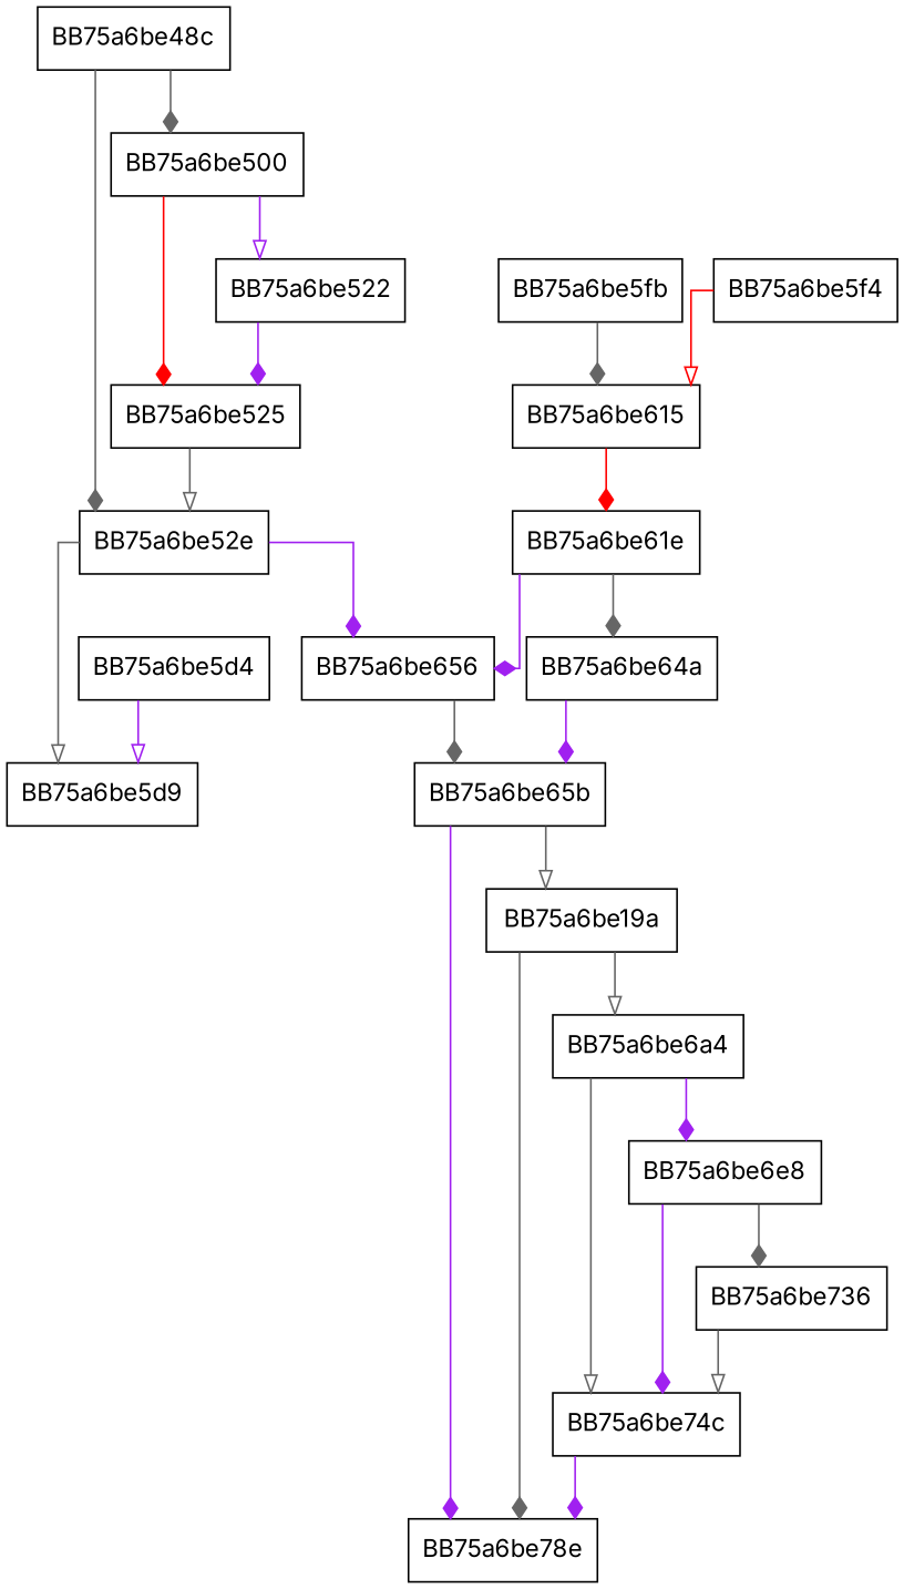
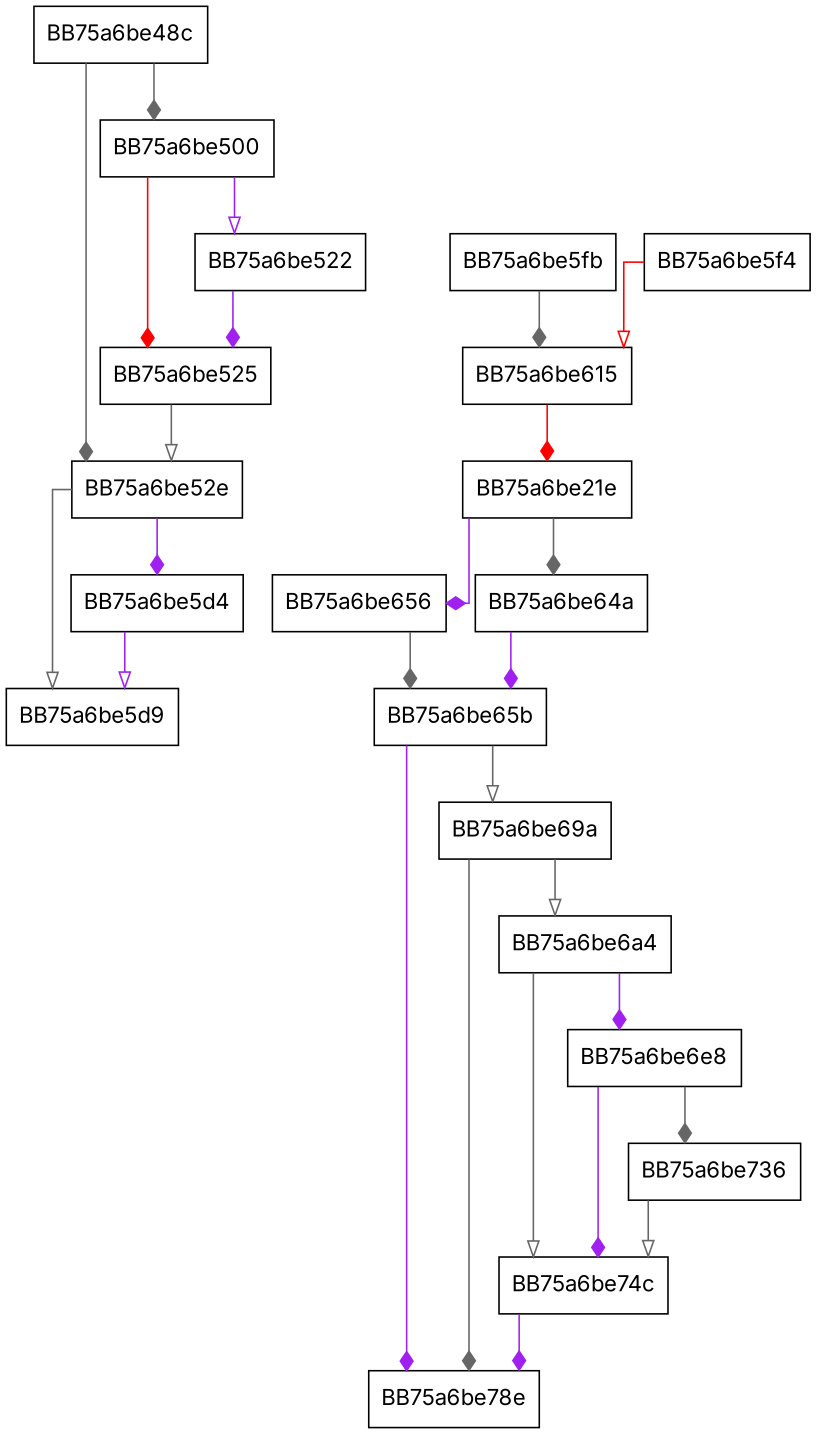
  digraph {
    fontname=Inter
    splines=ortho
    node [fontname=Inter shape=box]
    edge [arrowhead=diamond color=gray40 fontname=Inter]
    BB75a6be48c
    BB75a6be52e
    BB75a6be500
    BB75a6be5d9
    BB75a6be5d4
    BB75a6be525
    BB75a6be522
    BB75a6be5fb
    BB75a6be615
    BB75a6be5f4
-   BB75a6be61e
+   BB75a6be61e [label=BB75a6be21e]
    BB75a6be656
    BB75a6be64a
    BB75a6be65b
    BB75a6be78e
-   BB75a6be69a [label=BB75a6be19a]
+   BB75a6be69a
    BB75a6be6a4
    BB75a6be74c
    BB75a6be6e8
    BB75a6be736
    BB75a6be48c -> BB75a6be52e
    BB75a6be48c -> BB75a6be500
    BB75a6be52e -> BB75a6be5d9 [arrowhead=onormal]
-   BB75a6be52e -> BB75a6be656 [color=purple]
+   BB75a6be52e -> BB75a6be5d4 [color=purple]
    BB75a6be500 -> BB75a6be525 [color=red]
    BB75a6be500 -> BB75a6be522 [arrowhead=onormal color=purple]
    BB75a6be5d4 -> BB75a6be5d9 [arrowhead=onormal color=purple]
    BB75a6be525 -> BB75a6be52e [arrowhead=onormal]
    BB75a6be522 -> BB75a6be525 [color=purple]
    BB75a6be5fb -> BB75a6be615
    BB75a6be615 -> BB75a6be61e [color=red]
    BB75a6be5f4 -> BB75a6be615 [arrowhead=onormal color=red]
    BB75a6be61e -> BB75a6be656 [color=purple]
    BB75a6be61e -> BB75a6be64a
    BB75a6be656 -> BB75a6be65b
    BB75a6be64a -> BB75a6be65b [color=purple]
    BB75a6be65b -> BB75a6be78e [color=purple]
    BB75a6be65b -> BB75a6be69a [arrowhead=onormal]
    BB75a6be69a -> BB75a6be78e
    BB75a6be69a -> BB75a6be6a4 [arrowhead=onormal]
    BB75a6be6a4 -> BB75a6be74c [arrowhead=onormal]
    BB75a6be6a4 -> BB75a6be6e8 [color=purple]
    BB75a6be74c -> BB75a6be78e [color=purple]
    BB75a6be6e8 -> BB75a6be74c [color=purple]
    BB75a6be6e8 -> BB75a6be736
    BB75a6be736 -> BB75a6be74c [arrowhead=onormal]
  }
